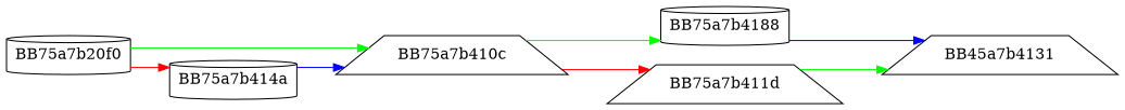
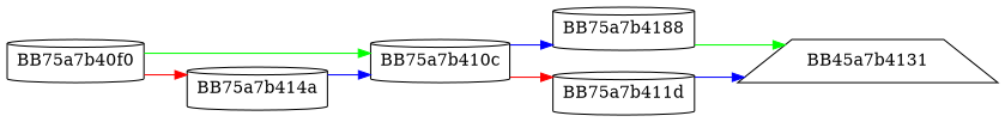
  digraph {
    rankdir=LR
    splines=ortho
    node [shape=cylinder]
    edge [color=blue]
-   BB75a7b410c [shape=trapezium]
-   BB75a7b40f0 [label=BB75a7b20f0]
+   BB75a7b410c
+   BB75a7b40f0
    n3 [label=BB75a7b414a]
    n4 [label=BB75a7b4188]
-   BB75a7b411d [shape=trapezium]
+   BB75a7b411d
    n6 [label=BB45a7b4131 shape=trapezium]
-   BB75a7b410c -> n4 [color=green]
+   BB75a7b410c -> n4
    BB75a7b410c -> BB75a7b411d [color=red]
    BB75a7b40f0 -> BB75a7b410c [color=green]
    BB75a7b40f0 -> n3 [color=red]
    n3 -> BB75a7b410c
-   n4 -> n6
-   BB75a7b411d -> n6 [color=green]
+   n4 -> n6 [color=green]
+   BB75a7b411d -> n6
  }
